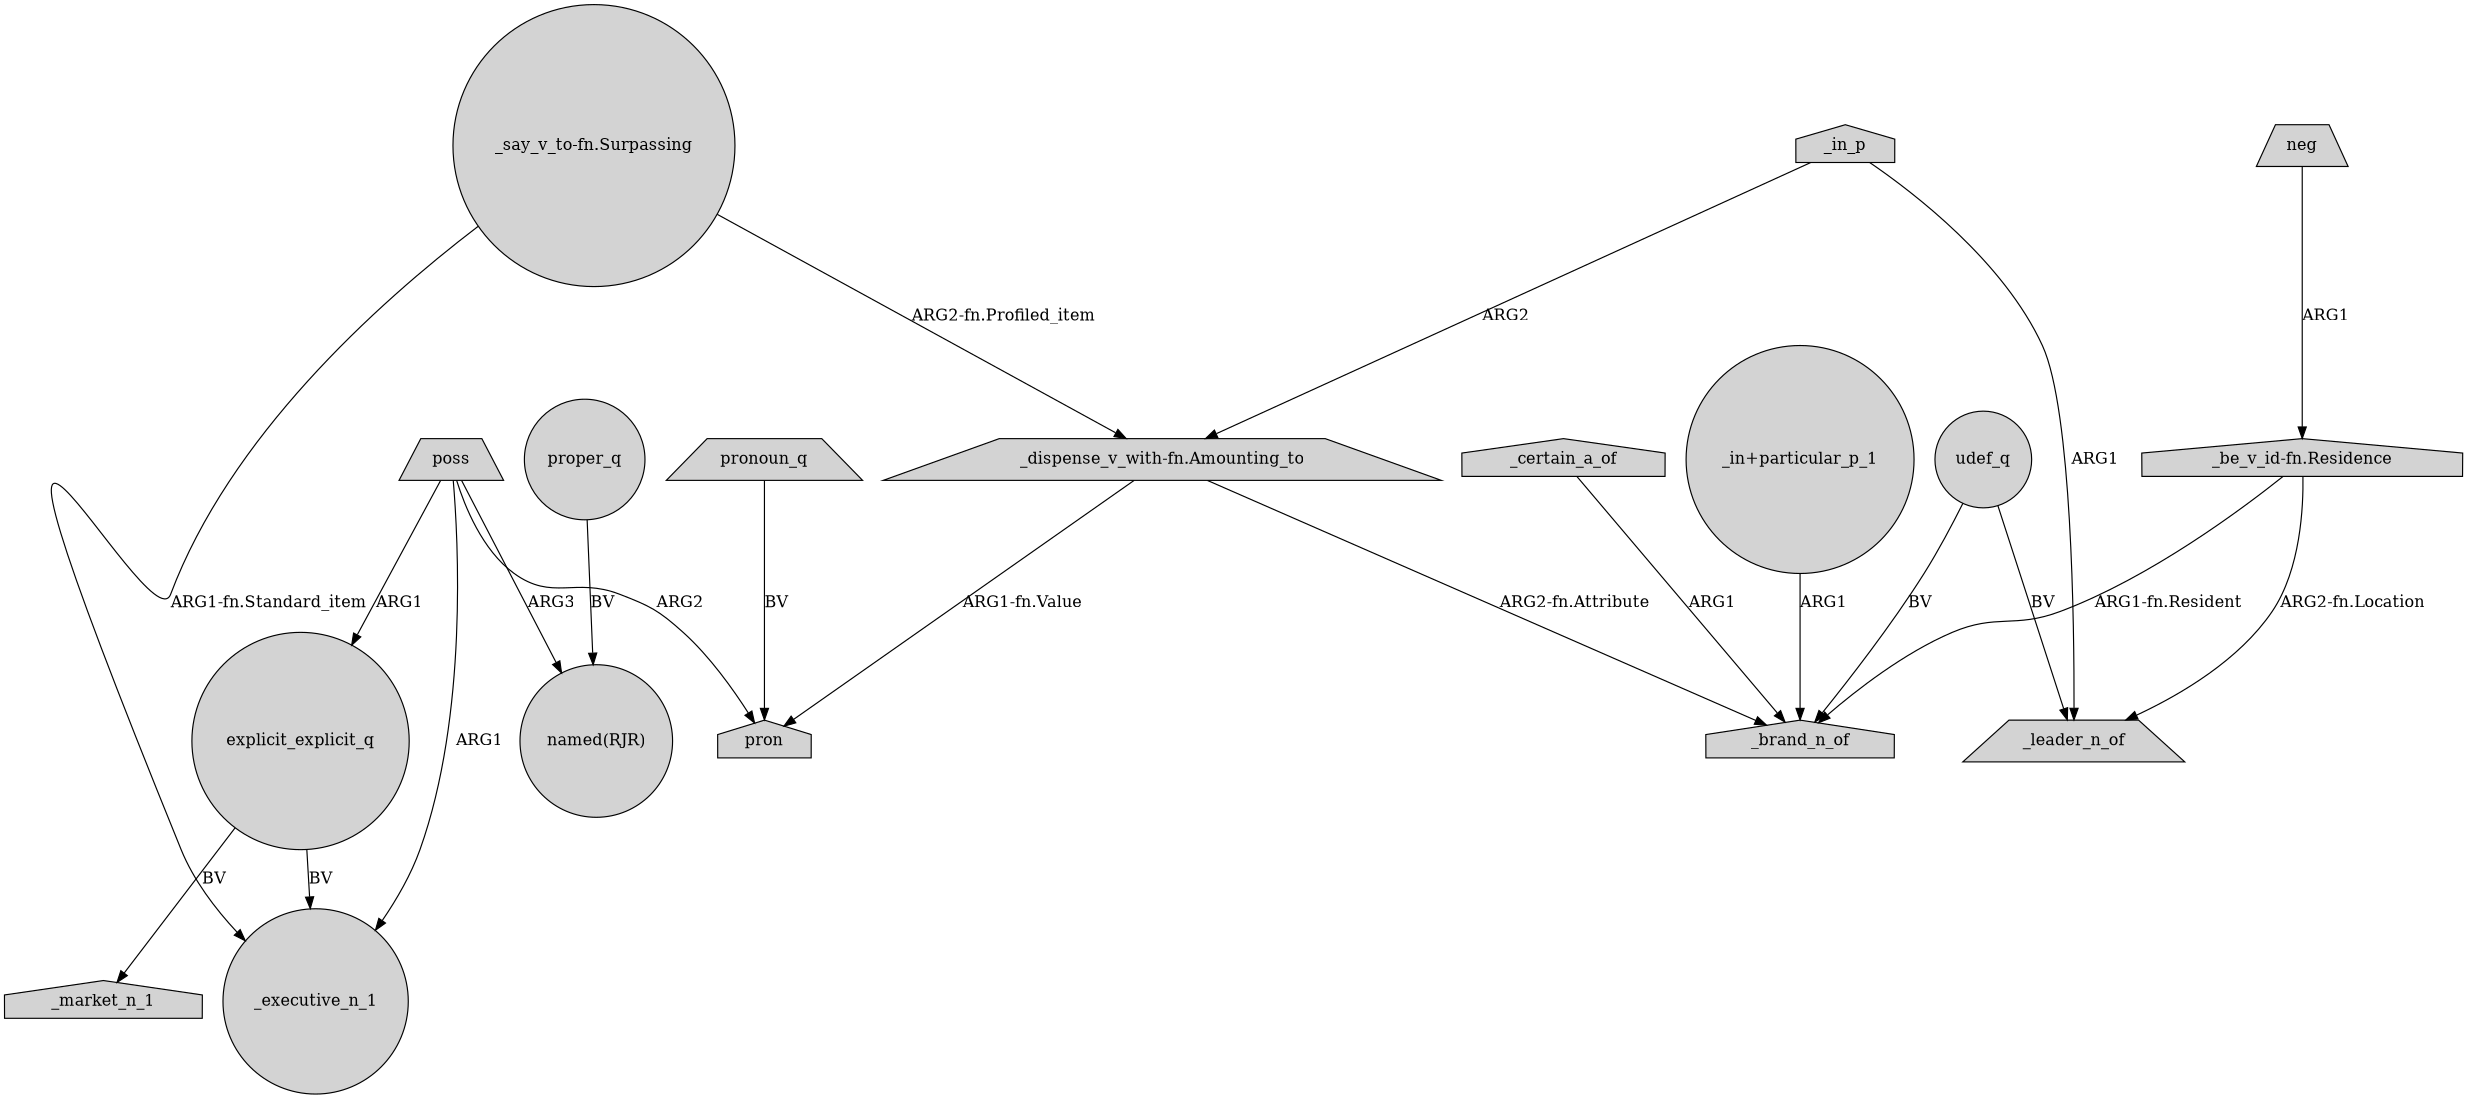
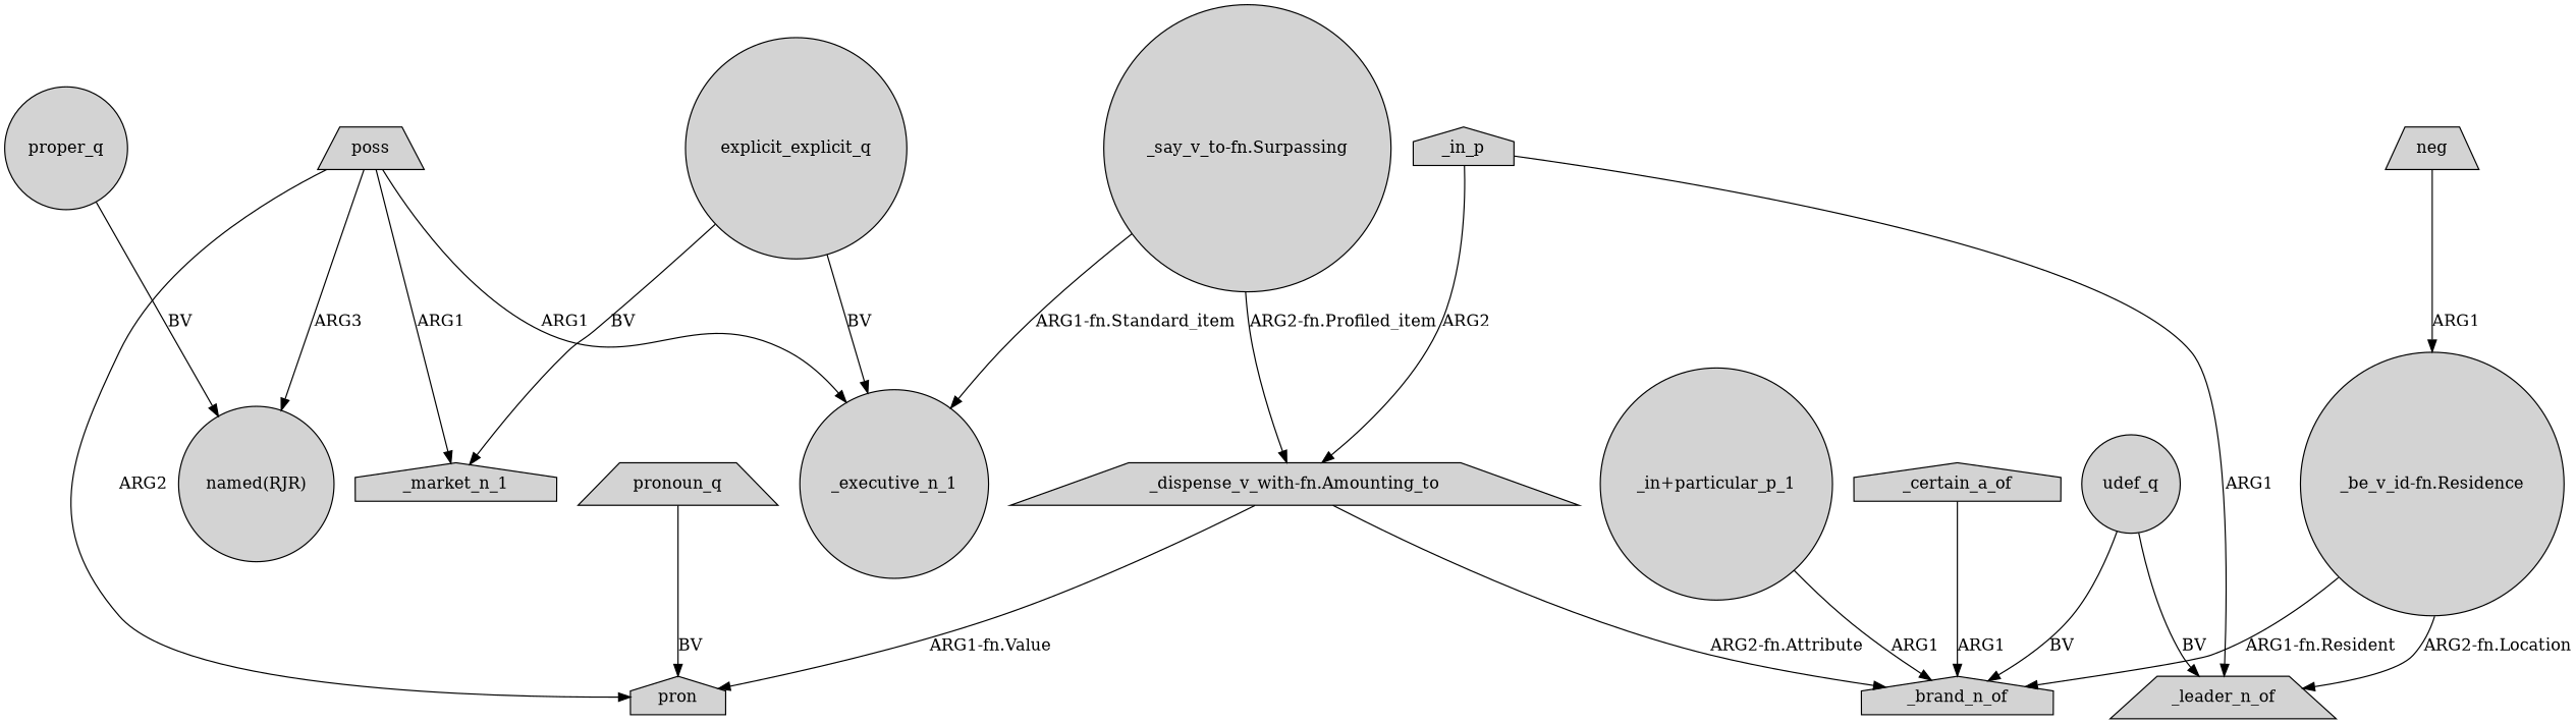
  digraph {
    node [shape=circle style=filled]
    proper_q
    "named(RJR)"
    _certain_a_of [shape=house]
    _brand_n_of [shape=house]
    "_in+particular_p_1"
    "_say_v_to-fn.Surpassing"
    _executive_n_1
    "_dispense_v_with-fn.Amounting_to" [shape=trapezium]
    pron [shape=house]
-   "_be_v_id-fn.Residence" [shape=house]
+   "_be_v_id-fn.Residence"
    _leader_n_of [shape=trapezium]
    n12 [label=explicit_explicit_q]
    _market_n_1 [shape=house]
    poss [shape=trapezium]
    pronoun_q [shape=trapezium]
    _in_p [shape=house]
    udef_q
    neg [shape=trapezium]
    proper_q -> "named(RJR)" [label=BV]
    _certain_a_of -> _brand_n_of [label=ARG1]
    "_in+particular_p_1" -> _brand_n_of [label=ARG1]
    "_say_v_to-fn.Surpassing" -> _executive_n_1 [label="ARG1-fn.Standard_item"]
    "_say_v_to-fn.Surpassing" -> "_dispense_v_with-fn.Amounting_to" [label="ARG2-fn.Profiled_item"]
    "_dispense_v_with-fn.Amounting_to" -> _brand_n_of [label="ARG2-fn.Attribute"]
    "_dispense_v_with-fn.Amounting_to" -> pron [label="ARG1-fn.Value"]
    "_be_v_id-fn.Residence" -> _brand_n_of [label="ARG1-fn.Resident"]
    "_be_v_id-fn.Residence" -> _leader_n_of [label="ARG2-fn.Location"]
    n12 -> _executive_n_1 [label=BV]
    n12 -> _market_n_1 [label=BV]
    poss -> "named(RJR)" [label=ARG3]
    poss -> _executive_n_1 [label=ARG1]
    poss -> pron [label=ARG2]
-   poss -> n12 [label=ARG1]
+   poss -> _market_n_1 [label=ARG1]
    pronoun_q -> pron [label=BV]
    _in_p -> "_dispense_v_with-fn.Amounting_to" [label=ARG2]
    _in_p -> _leader_n_of [label=ARG1]
    udef_q -> _brand_n_of [label=BV]
    udef_q -> _leader_n_of [label=BV]
    neg -> "_be_v_id-fn.Residence" [label=ARG1]
  }
